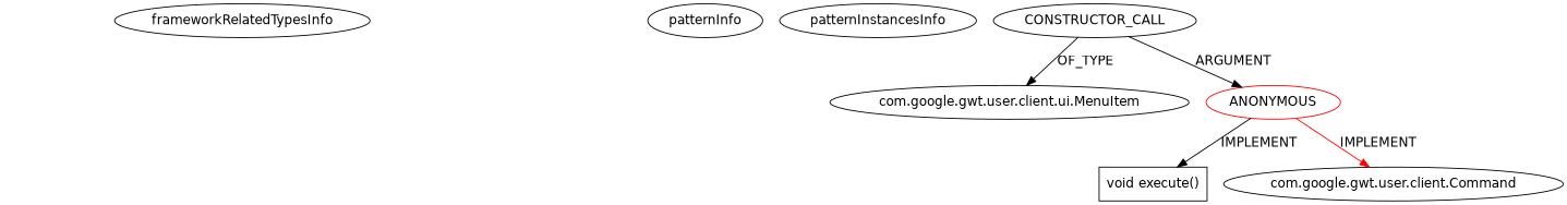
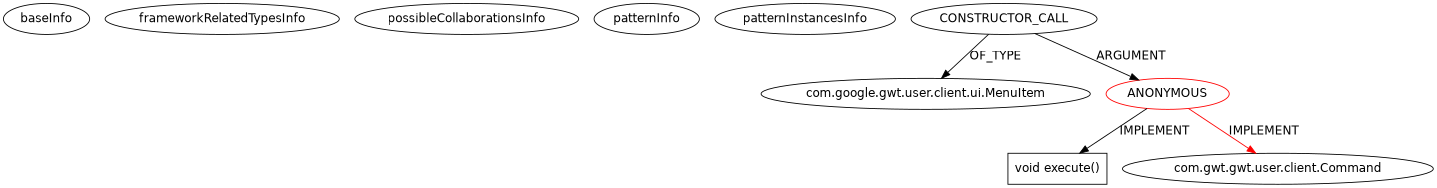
  digraph {
    fontname="DejaVu Sans"
    node [fontname="DejaVu Sans"]
    edge [fontname="DejaVu Sans"]
+   baseInfo [category=pattern graphId=1470 isAnonymous=true possibleRelation=false]
    frameworkRelatedTypesInfo [0="com.google.gwt.user.client.Command"]
+   possibleCollaborationsInfo
    patternInfo [frequency=2.0 patternRootClient=0]
    patternInstancesInfo [0="ghillairet-gef-gwt~/ghillairet-gef-gwt/gef-gwt-master/src/main/java/org/eclipse/swt/widgets/Control.java~void buildMenuBar(main.java.org.eclipse.swt.widgets.Menu,com.google.gwt.user.client.ui.MenuBar)~1368" 1="hmiguellima-ugat~/hmiguellima-ugat/ugat-master/src/org/ucp/gwt/widgets/MVCTable.java~void addColumnSelectionBox()~3024"]
    n6 [isFrameworkType=false label="com.google.gwt.user.client.ui.MenuItem" vertexType=FRAMEWORK_CLASS_TYPE]
    n7 [isFrameworkType=false label=CONSTRUCTOR_CALL vertexType=OUTSIDE_CONSTRUCTOR_CALL]
    n8 [color=red isFrameworkType=false label=ANONYMOUS vertexType=ROOT_ANONYMOUS_DECLARATION]
    n9 [isFrameworkType=false label="void execute()" shape=box vertexType=OVERRIDING_METHOD_DECLARATION]
-   n10 [isFrameworkType=false label="com.google.gwt.user.client.Command" vertexType=FRAMEWORK_INTERFACE_TYPE]
+   n10 [isFrameworkType=false label="com.gwt.gwt.user.client.Command" vertexType=FRAMEWORK_INTERFACE_TYPE]
    n7 -> n6 [label=OF_TYPE]
    n7 -> n8 [label=ARGUMENT]
    n8 -> n9 [label=IMPLEMENT]
    n8 -> n10 [color=red label=IMPLEMENT]
  }
